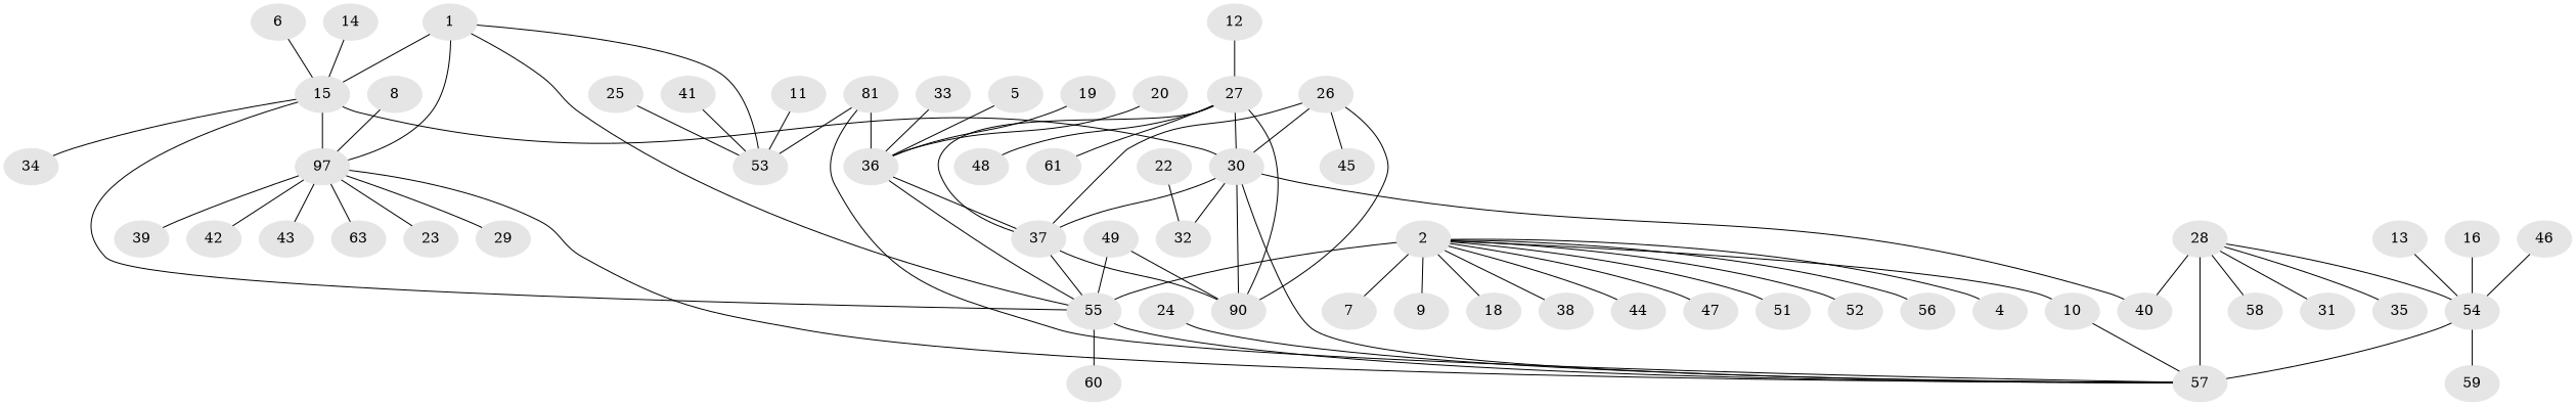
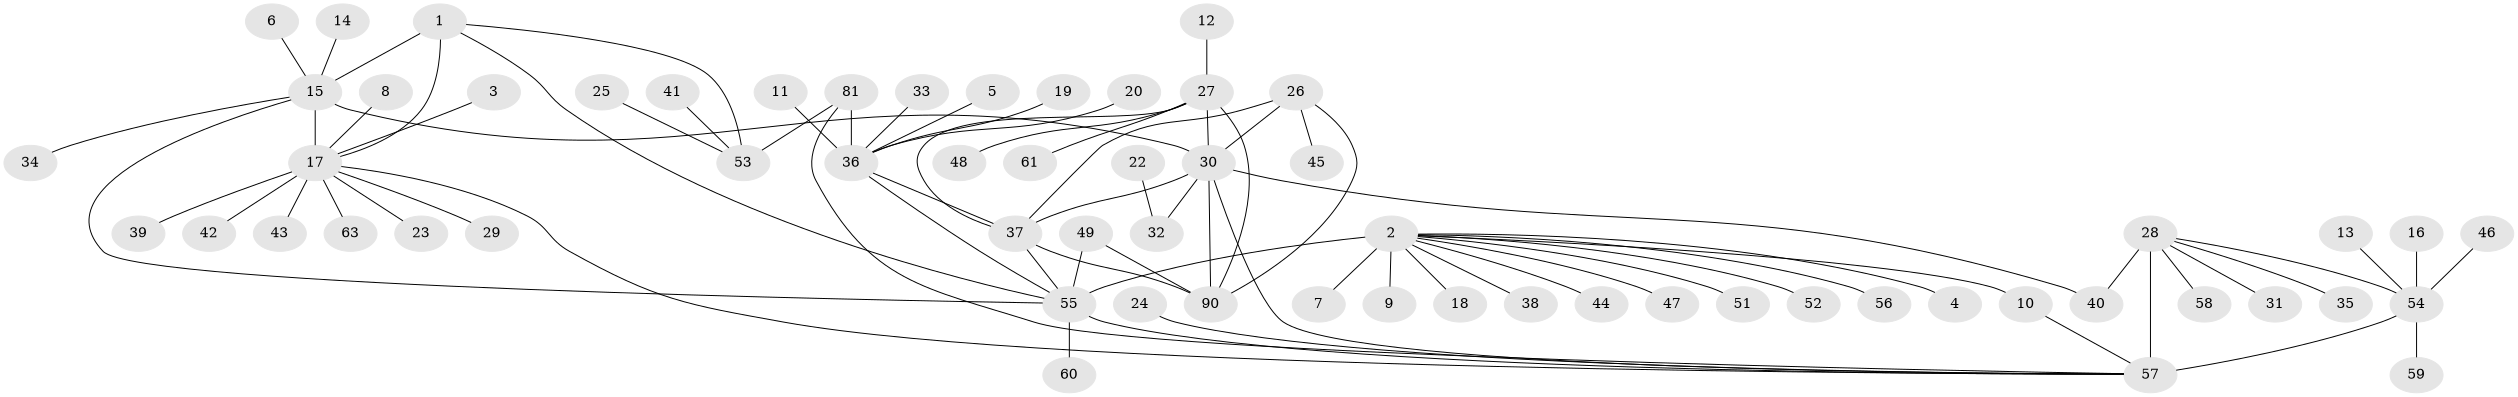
  graph {
    node [color=gray90 style=filled]
    edge [weight=1.0]
    1
    15
-   17 [label=97]
+   17
    53
    55
    30
    34
    57
    23
    29
    39
    42
    43
    63
    60
    2
    4
    7
    9
    10
    18
    38
    44
    47
    51
    52
    56
+   3
    5
    36
    37
    6
    8
    11
    12
    27
    n37 [label=90]
    48
    61
    13
    54
    59
    14
    32
    40
    16
    19
    20
    n49 [label=81]
    22
    24
    25
    26
    45
    28
    31
    35
    58
    33
    41
    46
    49
    1 -- 15 [weight=3.0]
    1 -- 17 [weight=2.0]
    1 -- 53
    1 -- 55
    15 -- 17 [weight=6.0]
    15 -- 55
    15 -- 30
    15 -- 34
    17 -- 57
    17 -- 23
    17 -- 29
    17 -- 39
    17 -- 42
    17 -- 43
    17 -- 63
    55 -- 57
    55 -- 60
    30 -- 57
    30 -- 37
    30 -- n37
    30 -- 32
    30 -- 40
    2 -- 55 [weight=8.0]
    2 -- 4
    2 -- 7
    2 -- 9
    2 -- 10
    2 -- 18
    2 -- 38
    2 -- 44
    2 -- 47
    2 -- 51
    2 -- 52
    2 -- 56
    10 -- 57
+   3 -- 17
    5 -- 36
    36 -- 55
    36 -- 37
    37 -- 55
    37 -- n37
    6 -- 15
    8 -- 17
-   11 -- 53
+   11 -- 36
    12 -- 27
    27 -- 30 [weight=2.0]
    27 -- 37 [weight=2.0]
    27 -- n37 [weight=2.0]
    27 -- 48
    27 -- 61
    13 -- 54
    54 -- 57 [weight=4.0]
    54 -- 59
    14 -- 15
    16 -- 54
    19 -- 36
    20 -- 36
    n49 -- 53 [weight=3.0]
    n49 -- 57
    n49 -- 36 [weight=2.0]
    22 -- 32
    24 -- 57
    25 -- 53
    26 -- 30
    26 -- 37
    26 -- n37
    26 -- 45
    28 -- 57 [weight=4.0]
    28 -- 54
    28 -- 40
    28 -- 31
    28 -- 35
    28 -- 58
    33 -- 36
    41 -- 53
    46 -- 54
    49 -- 55
    49 -- n37
  }
